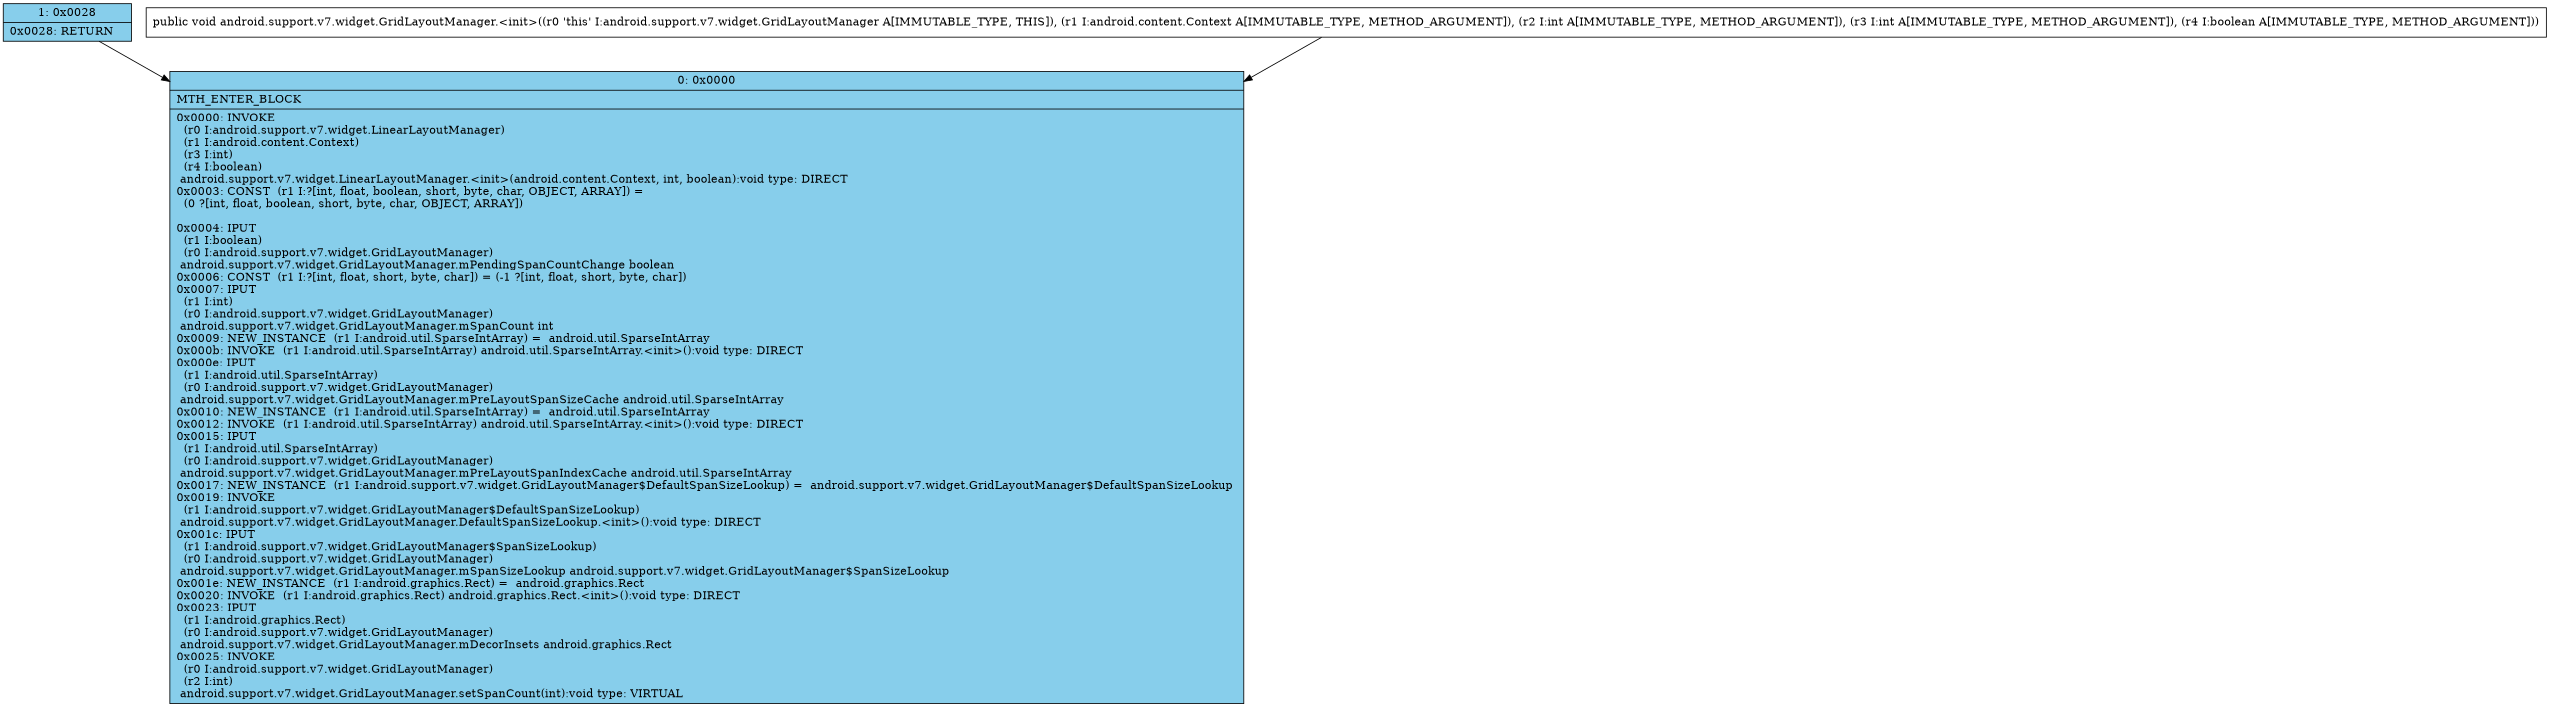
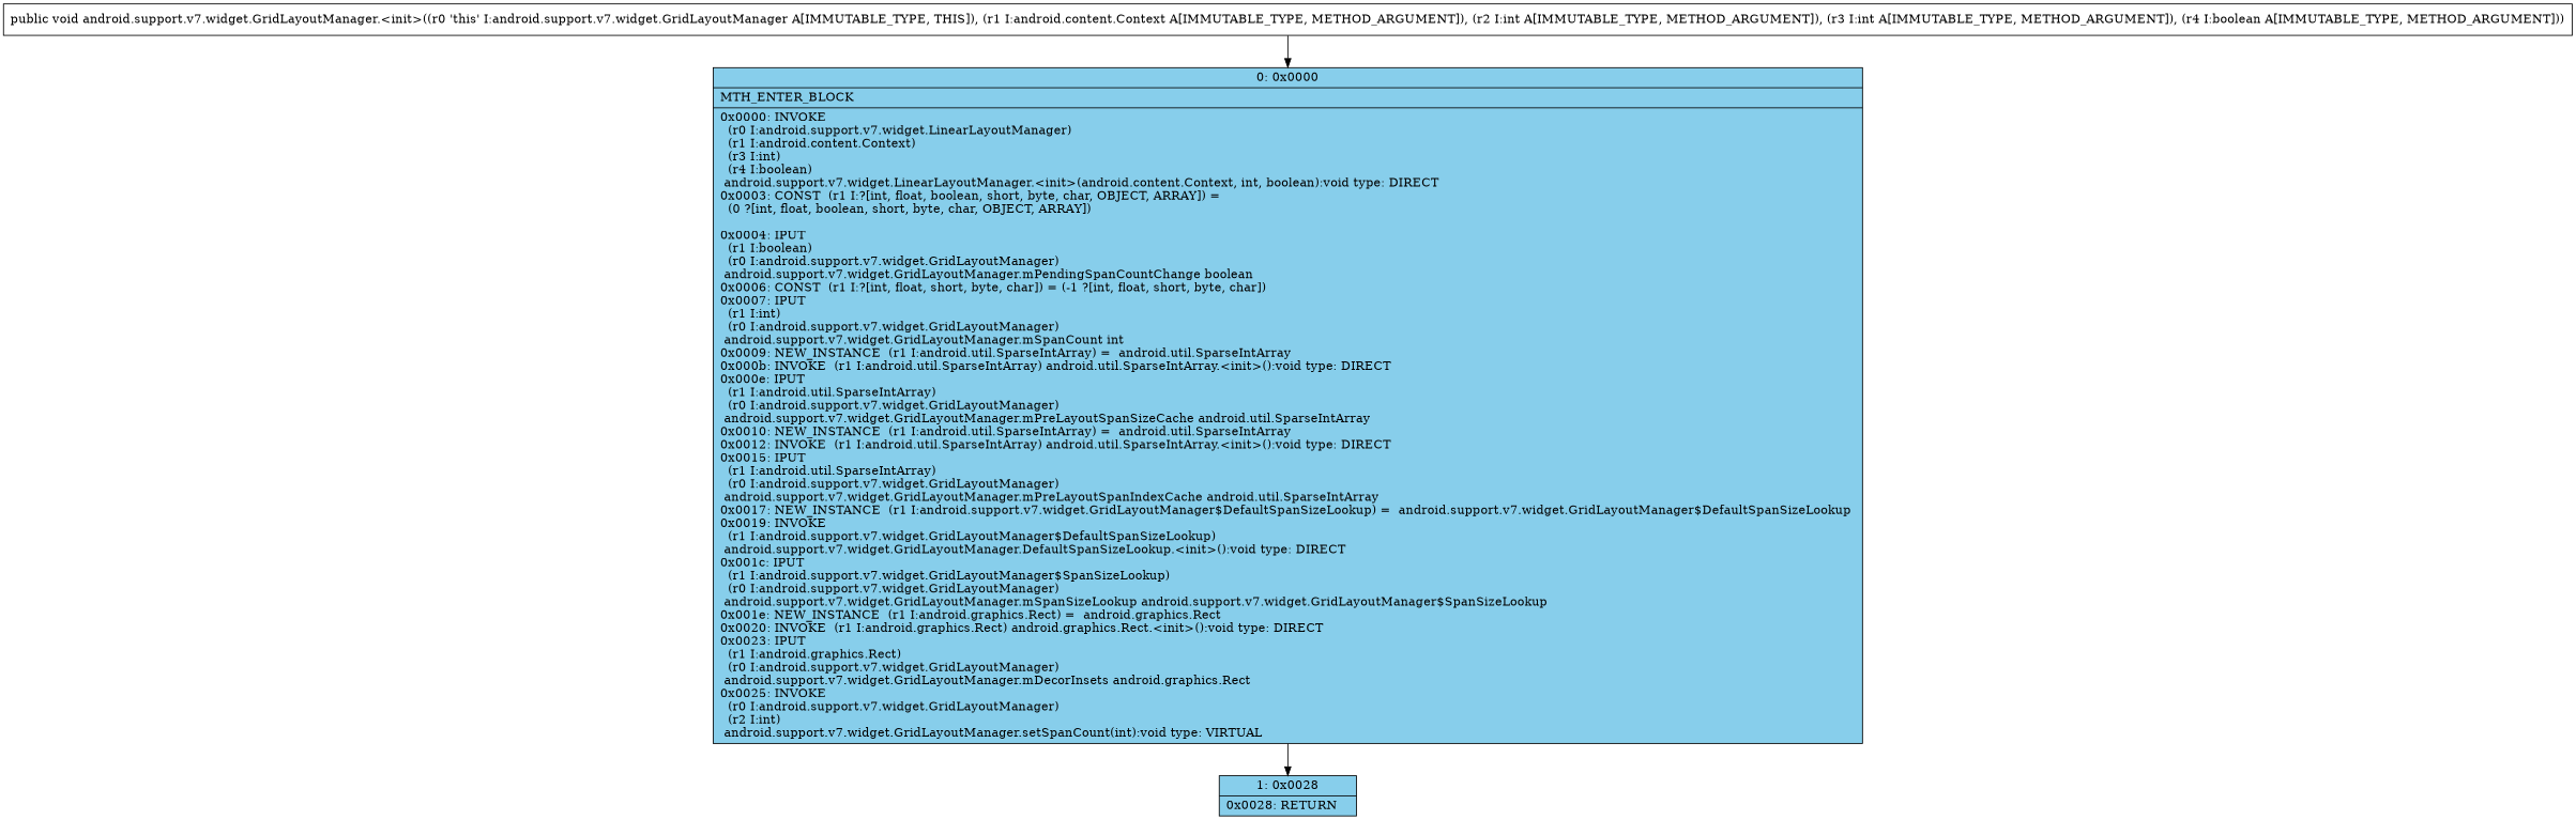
  digraph {
    node [shape=record style=filled fillcolor=skyblue]
    n1 [label="{0\:\ 0x0000|MTH_ENTER_BLOCK\l|0x0000: INVOKE  \l  (r0 I:android.support.v7.widget.LinearLayoutManager)\l  (r1 I:android.content.Context)\l  (r3 I:int)\l  (r4 I:boolean)\l android.support.v7.widget.LinearLayoutManager.\<init\>(android.content.Context, int, boolean):void type: DIRECT \l0x0003: CONST  (r1 I:?[int, float, boolean, short, byte, char, OBJECT, ARRAY]) = \l  (0 ?[int, float, boolean, short, byte, char, OBJECT, ARRAY])\l \l0x0004: IPUT  \l  (r1 I:boolean)\l  (r0 I:android.support.v7.widget.GridLayoutManager)\l android.support.v7.widget.GridLayoutManager.mPendingSpanCountChange boolean \l0x0006: CONST  (r1 I:?[int, float, short, byte, char]) = (\-1 ?[int, float, short, byte, char]) \l0x0007: IPUT  \l  (r1 I:int)\l  (r0 I:android.support.v7.widget.GridLayoutManager)\l android.support.v7.widget.GridLayoutManager.mSpanCount int \l0x0009: NEW_INSTANCE  (r1 I:android.util.SparseIntArray) =  android.util.SparseIntArray \l0x000b: INVOKE  (r1 I:android.util.SparseIntArray) android.util.SparseIntArray.\<init\>():void type: DIRECT \l0x000e: IPUT  \l  (r1 I:android.util.SparseIntArray)\l  (r0 I:android.support.v7.widget.GridLayoutManager)\l android.support.v7.widget.GridLayoutManager.mPreLayoutSpanSizeCache android.util.SparseIntArray \l0x0010: NEW_INSTANCE  (r1 I:android.util.SparseIntArray) =  android.util.SparseIntArray \l0x0012: INVOKE  (r1 I:android.util.SparseIntArray) android.util.SparseIntArray.\<init\>():void type: DIRECT \l0x0015: IPUT  \l  (r1 I:android.util.SparseIntArray)\l  (r0 I:android.support.v7.widget.GridLayoutManager)\l android.support.v7.widget.GridLayoutManager.mPreLayoutSpanIndexCache android.util.SparseIntArray \l0x0017: NEW_INSTANCE  (r1 I:android.support.v7.widget.GridLayoutManager$DefaultSpanSizeLookup) =  android.support.v7.widget.GridLayoutManager$DefaultSpanSizeLookup \l0x0019: INVOKE  \l  (r1 I:android.support.v7.widget.GridLayoutManager$DefaultSpanSizeLookup)\l android.support.v7.widget.GridLayoutManager.DefaultSpanSizeLookup.\<init\>():void type: DIRECT \l0x001c: IPUT  \l  (r1 I:android.support.v7.widget.GridLayoutManager$SpanSizeLookup)\l  (r0 I:android.support.v7.widget.GridLayoutManager)\l android.support.v7.widget.GridLayoutManager.mSpanSizeLookup android.support.v7.widget.GridLayoutManager$SpanSizeLookup \l0x001e: NEW_INSTANCE  (r1 I:android.graphics.Rect) =  android.graphics.Rect \l0x0020: INVOKE  (r1 I:android.graphics.Rect) android.graphics.Rect.\<init\>():void type: DIRECT \l0x0023: IPUT  \l  (r1 I:android.graphics.Rect)\l  (r0 I:android.support.v7.widget.GridLayoutManager)\l android.support.v7.widget.GridLayoutManager.mDecorInsets android.graphics.Rect \l0x0025: INVOKE  \l  (r0 I:android.support.v7.widget.GridLayoutManager)\l  (r2 I:int)\l android.support.v7.widget.GridLayoutManager.setSpanCount(int):void type: VIRTUAL \l}"]
    n2 [label="{1\:\ 0x0028|0x0028: RETURN   \l}"]
    n3 [label="{public void android.support.v7.widget.GridLayoutManager.\<init\>((r0 'this' I:android.support.v7.widget.GridLayoutManager A[IMMUTABLE_TYPE, THIS]), (r1 I:android.content.Context A[IMMUTABLE_TYPE, METHOD_ARGUMENT]), (r2 I:int A[IMMUTABLE_TYPE, METHOD_ARGUMENT]), (r3 I:int A[IMMUTABLE_TYPE, METHOD_ARGUMENT]), (r4 I:boolean A[IMMUTABLE_TYPE, METHOD_ARGUMENT])) }" fillcolor=white]
-   n2 -> n1
+   n1 -> n2
    n3 -> n1
  }
